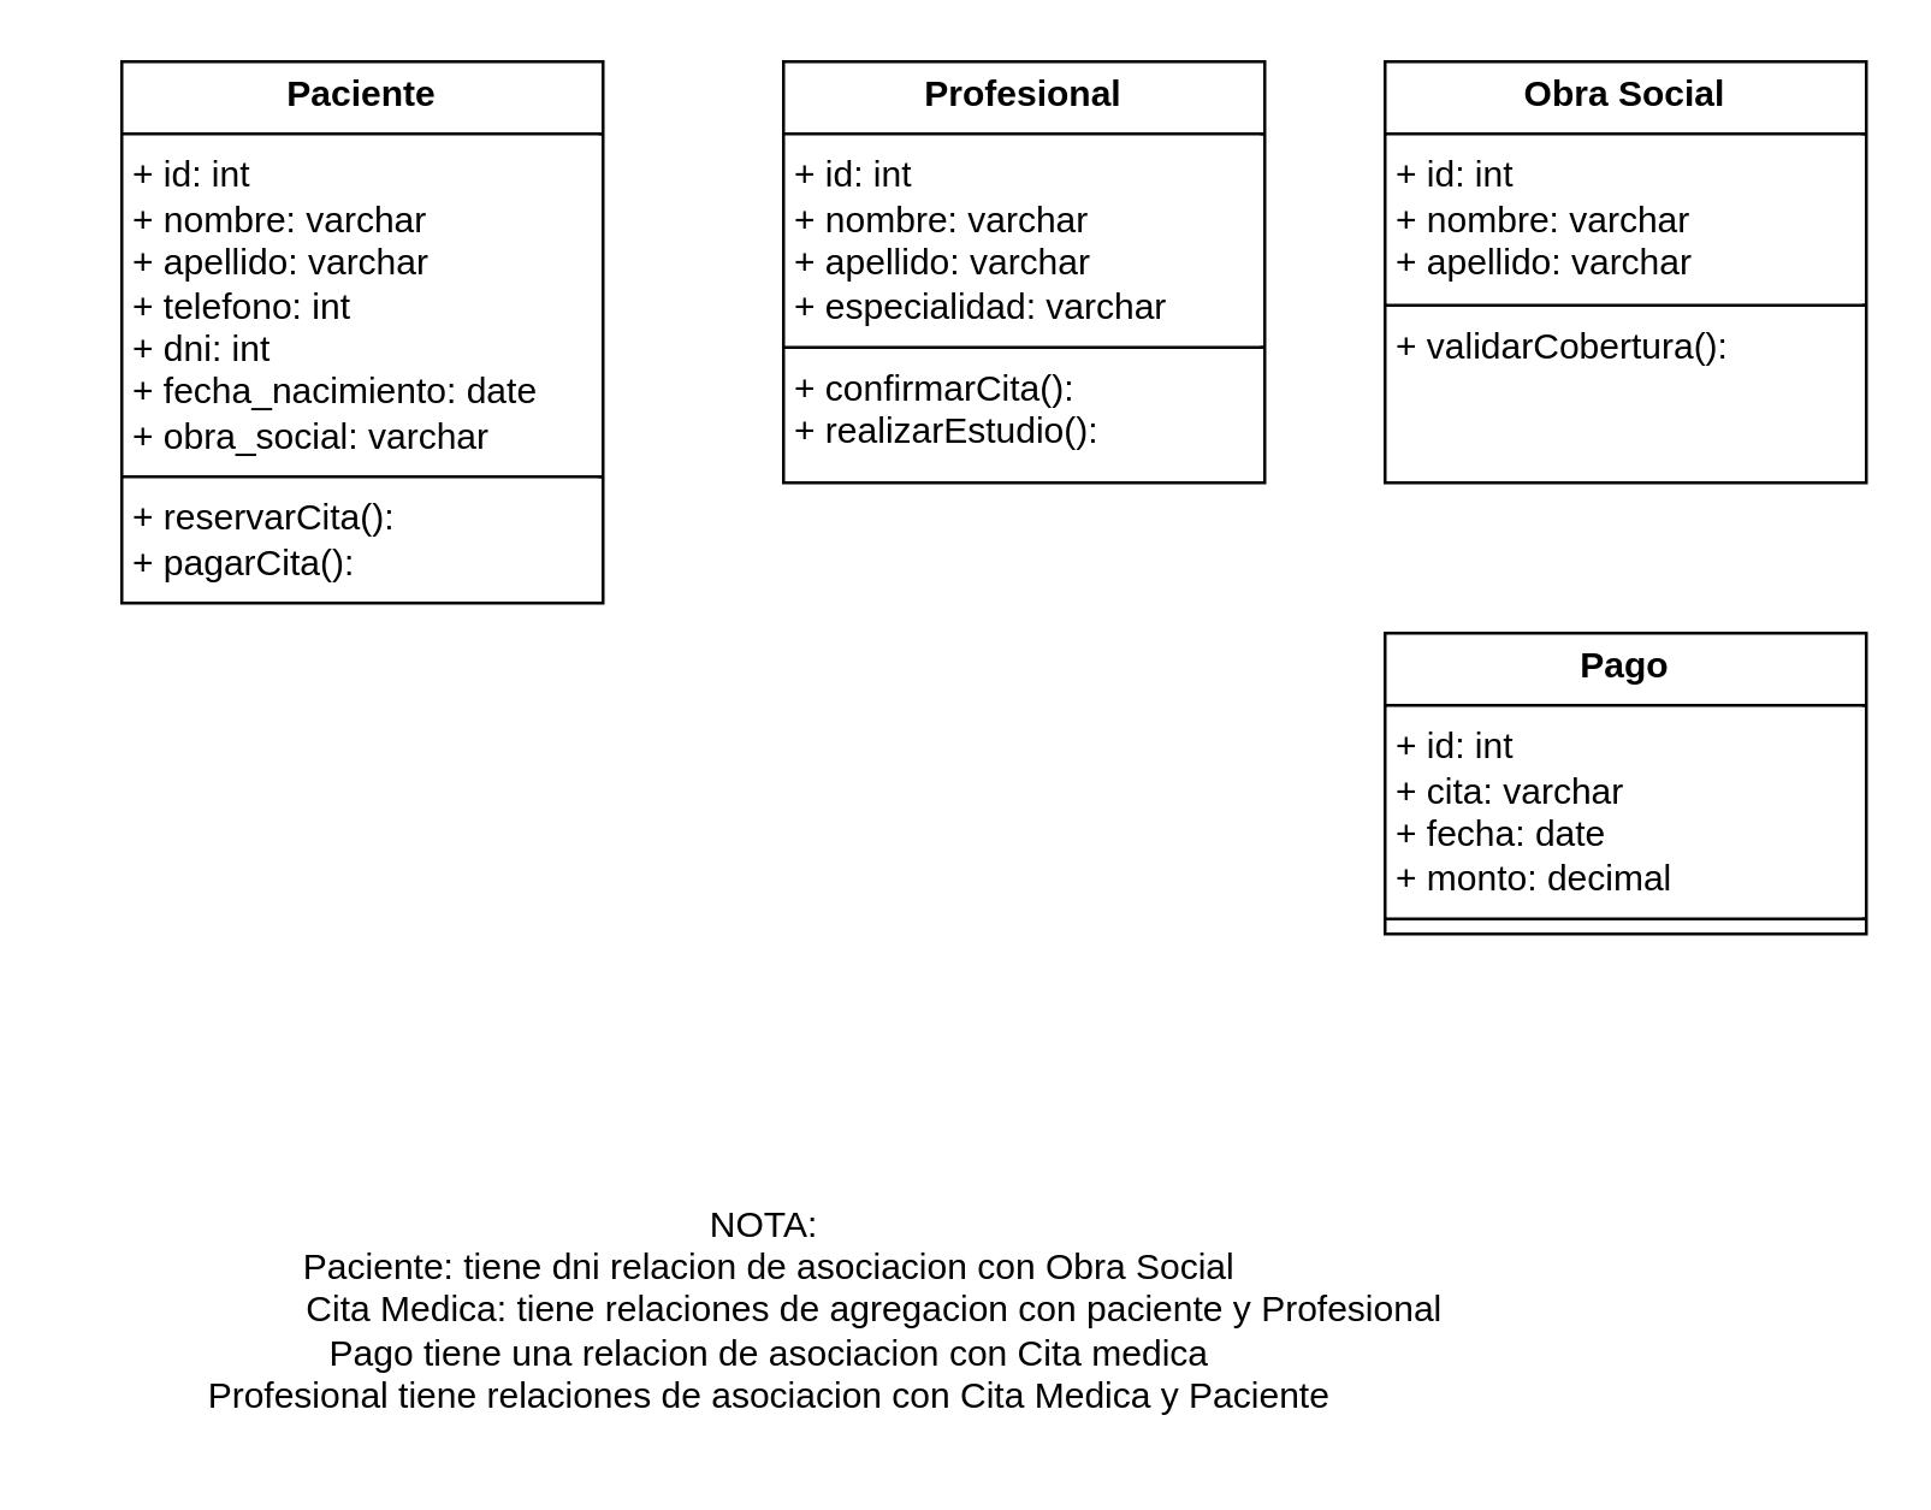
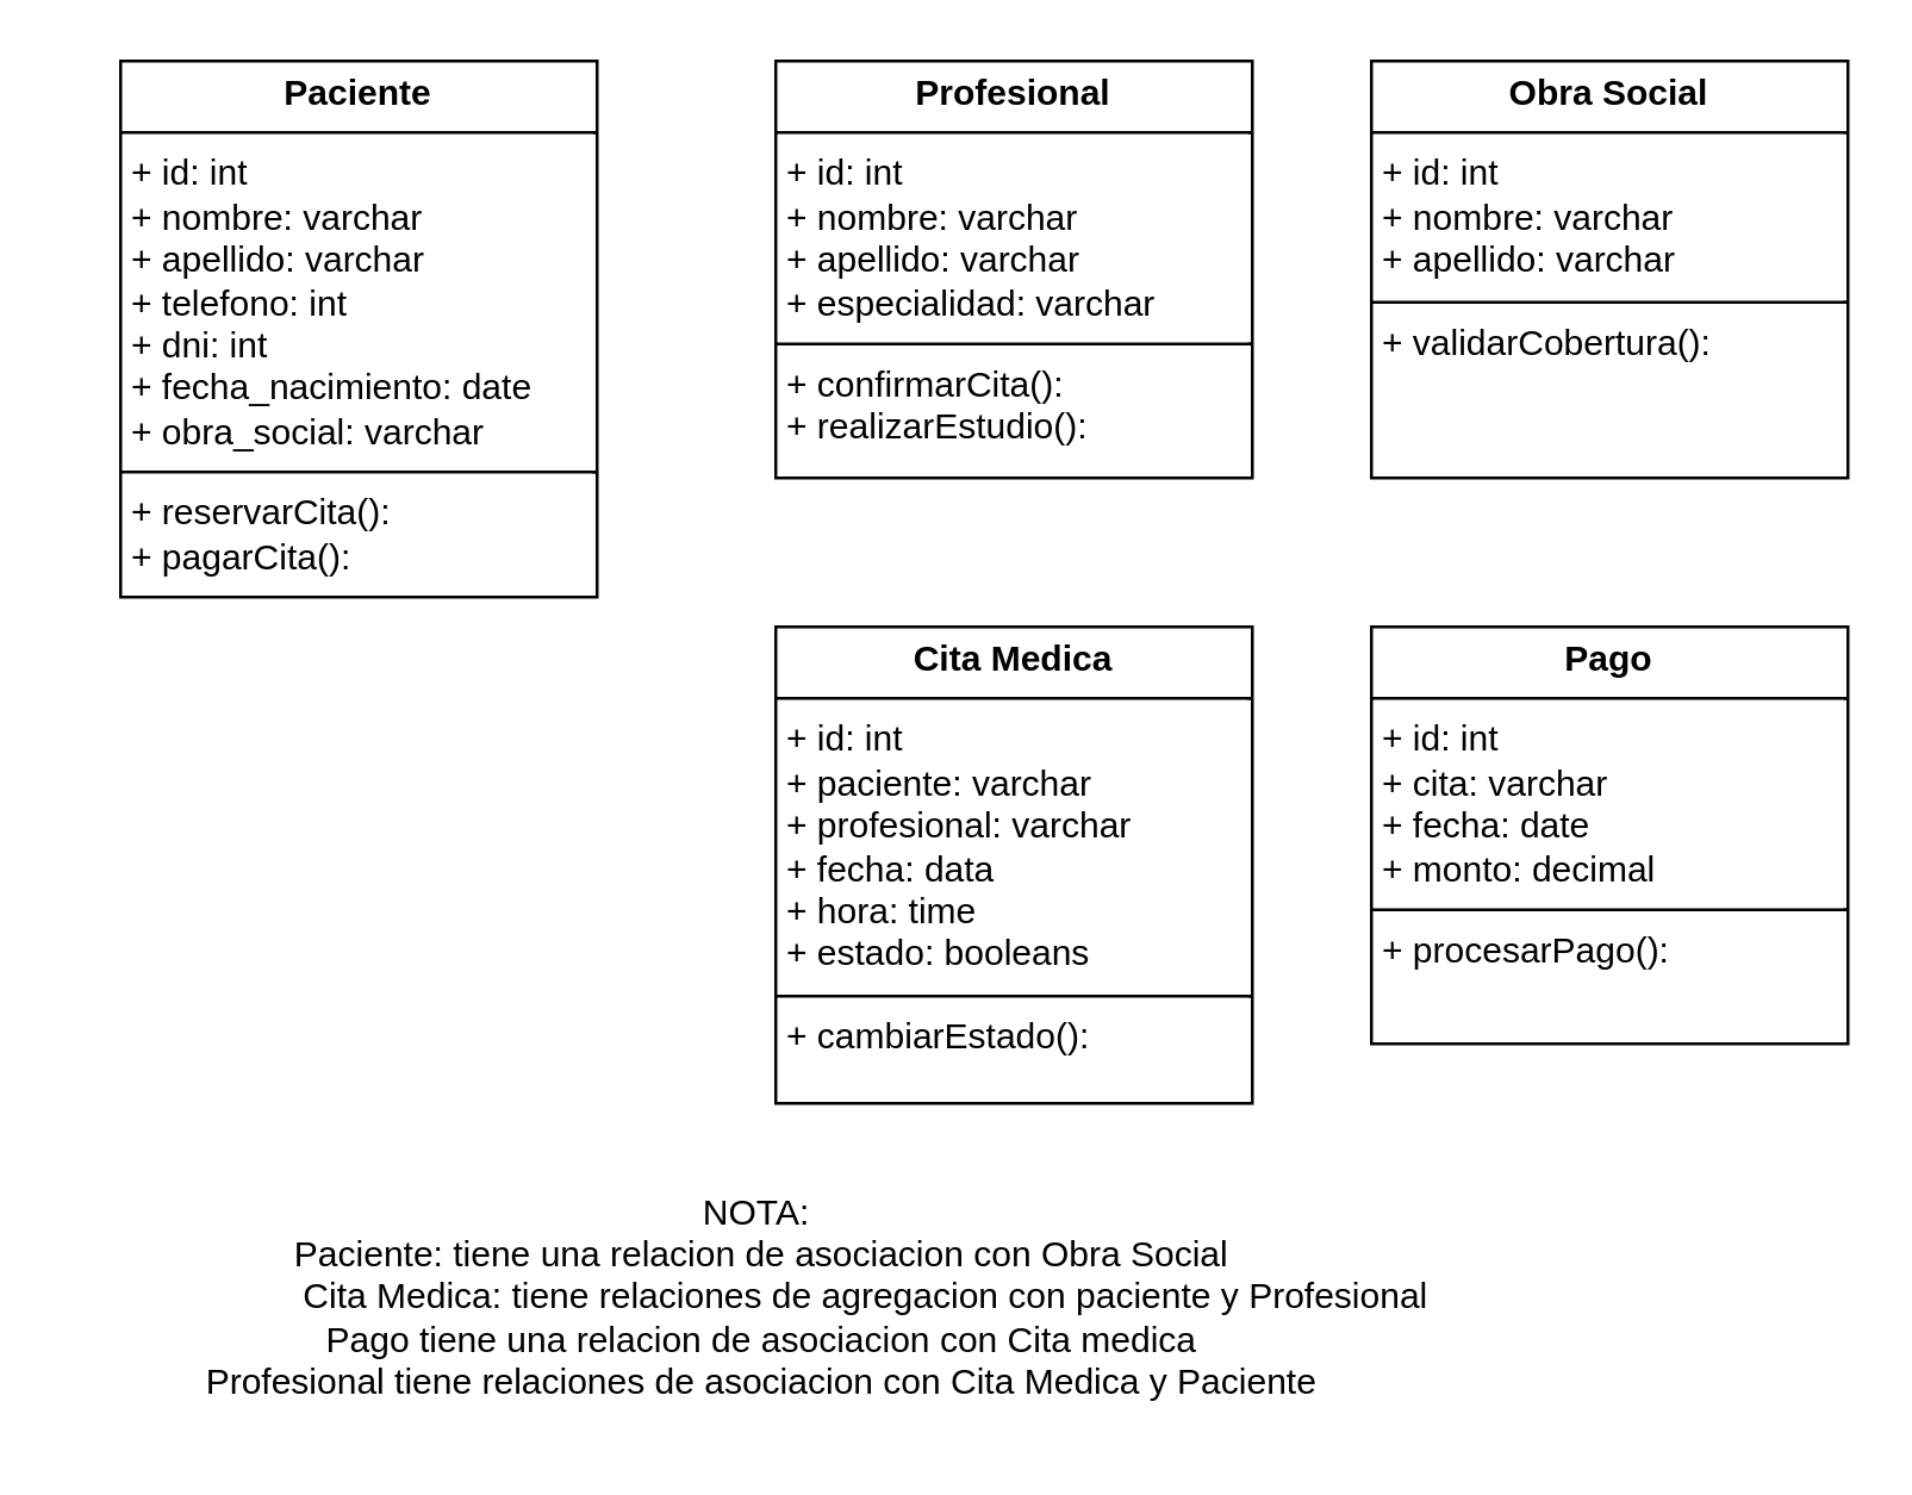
  <mxCell id="0" />
  <mxCell id="1" parent="0" />
  <mxCell id="2" value="&lt;p style=&quot;margin:0px;margin-top:4px;text-align:center;&quot;&gt;&lt;b&gt;Paciente&lt;/b&gt;&lt;/p&gt;&lt;hr size=&quot;1&quot; style=&quot;border-style:solid;&quot;&gt;&lt;p style=&quot;margin:0px;margin-left:4px;&quot;&gt;+ id: int&lt;/p&gt;&lt;p style=&quot;margin:0px;margin-left:4px;&quot;&gt;+ nombre: varchar&lt;/p&gt;&lt;p style=&quot;margin:0px;margin-left:4px;&quot;&gt;+ apellido: varchar&lt;/p&gt;&lt;p style=&quot;margin:0px;margin-left:4px;&quot;&gt;+ telefono: int&lt;/p&gt;&lt;p style=&quot;margin:0px;margin-left:4px;&quot;&gt;+ dni: int&lt;/p&gt;&lt;p style=&quot;margin:0px;margin-left:4px;&quot;&gt;+ fecha_nacimiento: date&lt;/p&gt;&lt;p style=&quot;margin:0px;margin-left:4px;&quot;&gt;+ obra_social: varchar&lt;/p&gt;&lt;hr size=&quot;1&quot; style=&quot;border-style:solid;&quot;&gt;&lt;p style=&quot;margin:0px;margin-left:4px;&quot;&gt;+ reservarCita():&lt;/p&gt;&lt;p style=&quot;margin:0px;margin-left:4px;&quot;&gt;+ pagarCita():&amp;nbsp;&lt;/p&gt;&lt;p style=&quot;margin:0px;margin-left:4px;&quot;&gt;&lt;br&gt;&lt;/p&gt;" style="verticalAlign=top;align=left;overflow=fill;html=1;whiteSpace=wrap;" parent="1" vertex="1"><mxGeometry x="40" y="20" width="160" height="180" as="geometry" /></mxCell>
  <mxCell id="3" value="&lt;p style=&quot;margin:0px;margin-top:4px;text-align:center;&quot;&gt;&lt;b&gt;Profesional&lt;/b&gt;&lt;/p&gt;&lt;hr size=&quot;1&quot; style=&quot;border-style:solid;&quot;&gt;&lt;p style=&quot;margin:0px;margin-left:4px;&quot;&gt;+ id: int&lt;/p&gt;&lt;p style=&quot;margin:0px;margin-left:4px;&quot;&gt;+ nombre: varchar&lt;/p&gt;&lt;p style=&quot;margin:0px;margin-left:4px;&quot;&gt;+ apellido: varchar&lt;/p&gt;&lt;p style=&quot;margin:0px;margin-left:4px;&quot;&gt;+ especialidad: varchar&lt;br&gt;&lt;/p&gt;&lt;hr size=&quot;1&quot; style=&quot;border-style:solid;&quot;&gt;&lt;p style=&quot;margin:0px;margin-left:4px;&quot;&gt;+ confirmarCita():&lt;/p&gt;&lt;p style=&quot;margin:0px;margin-left:4px;&quot;&gt;+ realizarEstudio():&amp;nbsp;&lt;/p&gt;&lt;p style=&quot;margin:0px;margin-left:4px;&quot;&gt;&lt;br&gt;&lt;/p&gt;" style="verticalAlign=top;align=left;overflow=fill;html=1;whiteSpace=wrap;" parent="1" vertex="1"><mxGeometry x="260" y="20" width="160" height="140" as="geometry" /></mxCell>
  <mxCell id="4" value="&lt;p style=&quot;margin:0px;margin-top:4px;text-align:center;&quot;&gt;&lt;b&gt;Obra Social&lt;/b&gt;&lt;/p&gt;&lt;hr size=&quot;1&quot; style=&quot;border-style:solid;&quot;&gt;&lt;p style=&quot;margin:0px;margin-left:4px;&quot;&gt;+ id: int&lt;/p&gt;&lt;p style=&quot;margin:0px;margin-left:4px;&quot;&gt;+ nombre: varchar&lt;/p&gt;&lt;p style=&quot;margin:0px;margin-left:4px;&quot;&gt;+ apellido: varchar&lt;/p&gt;&lt;hr size=&quot;1&quot; style=&quot;border-style:solid;&quot;&gt;&lt;p style=&quot;margin:0px;margin-left:4px;&quot;&gt;+ validarCobertura():&lt;/p&gt;&lt;p style=&quot;margin:0px;margin-left:4px;&quot;&gt;&lt;br&gt;&lt;/p&gt;" style="verticalAlign=top;align=left;overflow=fill;html=1;whiteSpace=wrap;" parent="1" vertex="1"><mxGeometry x="460" y="20" width="160" height="140" as="geometry" /></mxCell>
- <mxCell id="6" value="&lt;p style=&quot;margin:0px;margin-top:4px;text-align:center;&quot;&gt;&lt;b&gt;Pago&lt;/b&gt;&lt;/p&gt;&lt;hr size=&quot;1&quot; style=&quot;border-style:solid;&quot;&gt;&lt;p style=&quot;margin:0px;margin-left:4px;&quot;&gt;+ id: int&lt;/p&gt;&lt;p style=&quot;margin:0px;margin-left:4px;&quot;&gt;+ cita: varchar&lt;/p&gt;&lt;p style=&quot;margin:0px;margin-left:4px;&quot;&gt;+ fecha: date&lt;/p&gt;&lt;p style=&quot;margin:0px;margin-left:4px;&quot;&gt;+ monto: decimal&lt;br&gt;&lt;/p&gt;&lt;hr size=&quot;1&quot; style=&quot;border-style:solid;&quot;&gt;&lt;p style=&quot;margin:0px;margin-left:4px;&quot;&gt;+ procesarPago():&lt;/p&gt;&lt;p style=&quot;margin:0px;margin-left:4px;&quot;&gt;&lt;br&gt;&lt;/p&gt;" style="verticalAlign=top;align=left;overflow=fill;html=1;whiteSpace=wrap;" parent="1" vertex="1"><mxGeometry x="460" y="210" width="160" height="100" as="geometry" /></mxCell>
- <mxCell id="7" value="NOTA:&amp;nbsp;&lt;div&gt;Paciente: tiene dni relacion de asociacion con Obra Social&lt;/div&gt;&lt;div&gt;&amp;nbsp; &amp;nbsp; &amp;nbsp; &amp;nbsp; &amp;nbsp; &amp;nbsp; &amp;nbsp; &amp;nbsp; &amp;nbsp; &amp;nbsp; &amp;nbsp;Cita Medica: tiene relaciones de agregacion con paciente y Profesional&lt;/div&gt;&lt;div&gt;Pago tiene una relacion de asociacion con Cita medica&lt;/div&gt;&lt;div&gt;Profesional tiene relaciones de asociacion con Cita Medica y Paciente&lt;/div&gt;" style="text;html=1;align=center;verticalAlign=middle;resizable=0;points=[];autosize=1;strokeColor=none;fillColor=none;" parent="1" vertex="1"><mxGeometry x="20" y="390" width="470" height="90" as="geometry" /></mxCell>
+ <mxCell id="5" value="&lt;p style=&quot;margin:0px;margin-top:4px;text-align:center;&quot;&gt;&lt;b&gt;Cita Medica&lt;/b&gt;&lt;/p&gt;&lt;hr size=&quot;1&quot; style=&quot;border-style:solid;&quot;&gt;&lt;p style=&quot;margin:0px;margin-left:4px;&quot;&gt;+ id: int&lt;/p&gt;&lt;p style=&quot;margin:0px;margin-left:4px;&quot;&gt;+ paciente: varchar&lt;/p&gt;&lt;p style=&quot;margin:0px;margin-left:4px;&quot;&gt;+ profesional: varchar&lt;/p&gt;&lt;p style=&quot;margin:0px;margin-left:4px;&quot;&gt;+ fecha: data&lt;br&gt;&lt;/p&gt;&lt;p style=&quot;margin:0px;margin-left:4px;&quot;&gt;+ hora: time&lt;/p&gt;&lt;p style=&quot;margin:0px;margin-left:4px;&quot;&gt;+ estado: booleans&lt;/p&gt;&lt;hr size=&quot;1&quot; style=&quot;border-style:solid;&quot;&gt;&lt;p style=&quot;margin:0px;margin-left:4px;&quot;&gt;+ cambiarEstado():&lt;/p&gt;&lt;p style=&quot;margin:0px;margin-left:4px;&quot;&gt;&lt;br&gt;&lt;/p&gt;" style="verticalAlign=top;align=left;overflow=fill;html=1;whiteSpace=wrap;" parent="1" vertex="1"><mxGeometry x="260" y="210" width="160" height="160" as="geometry" /></mxCell>
+ <mxCell id="6" value="&lt;p style=&quot;margin:0px;margin-top:4px;text-align:center;&quot;&gt;&lt;b&gt;Pago&lt;/b&gt;&lt;/p&gt;&lt;hr size=&quot;1&quot; style=&quot;border-style:solid;&quot;&gt;&lt;p style=&quot;margin:0px;margin-left:4px;&quot;&gt;+ id: int&lt;/p&gt;&lt;p style=&quot;margin:0px;margin-left:4px;&quot;&gt;+ cita: varchar&lt;/p&gt;&lt;p style=&quot;margin:0px;margin-left:4px;&quot;&gt;+ fecha: date&lt;/p&gt;&lt;p style=&quot;margin:0px;margin-left:4px;&quot;&gt;+ monto: decimal&lt;br&gt;&lt;/p&gt;&lt;hr size=&quot;1&quot; style=&quot;border-style:solid;&quot;&gt;&lt;p style=&quot;margin:0px;margin-left:4px;&quot;&gt;+ procesarPago():&lt;/p&gt;&lt;p style=&quot;margin:0px;margin-left:4px;&quot;&gt;&lt;br&gt;&lt;/p&gt;" style="verticalAlign=top;align=left;overflow=fill;html=1;whiteSpace=wrap;" parent="1" vertex="1"><mxGeometry x="460" y="210" width="160" height="140" as="geometry" /></mxCell>
+ <mxCell id="7" value="NOTA:&amp;nbsp;&lt;div&gt;Paciente: tiene una relacion de asociacion con Obra Social&lt;/div&gt;&lt;div&gt;&amp;nbsp; &amp;nbsp; &amp;nbsp; &amp;nbsp; &amp;nbsp; &amp;nbsp; &amp;nbsp; &amp;nbsp; &amp;nbsp; &amp;nbsp; &amp;nbsp;Cita Medica: tiene relaciones de agregacion con paciente y Profesional&lt;/div&gt;&lt;div&gt;Pago tiene una relacion de asociacion con Cita medica&lt;/div&gt;&lt;div&gt;Profesional tiene relaciones de asociacion con Cita Medica y Paciente&lt;/div&gt;" style="text;html=1;align=center;verticalAlign=middle;resizable=0;points=[];autosize=1;strokeColor=none;fillColor=none;" parent="1" vertex="1"><mxGeometry x="20" y="390" width="470" height="90" as="geometry" /></mxCell>
